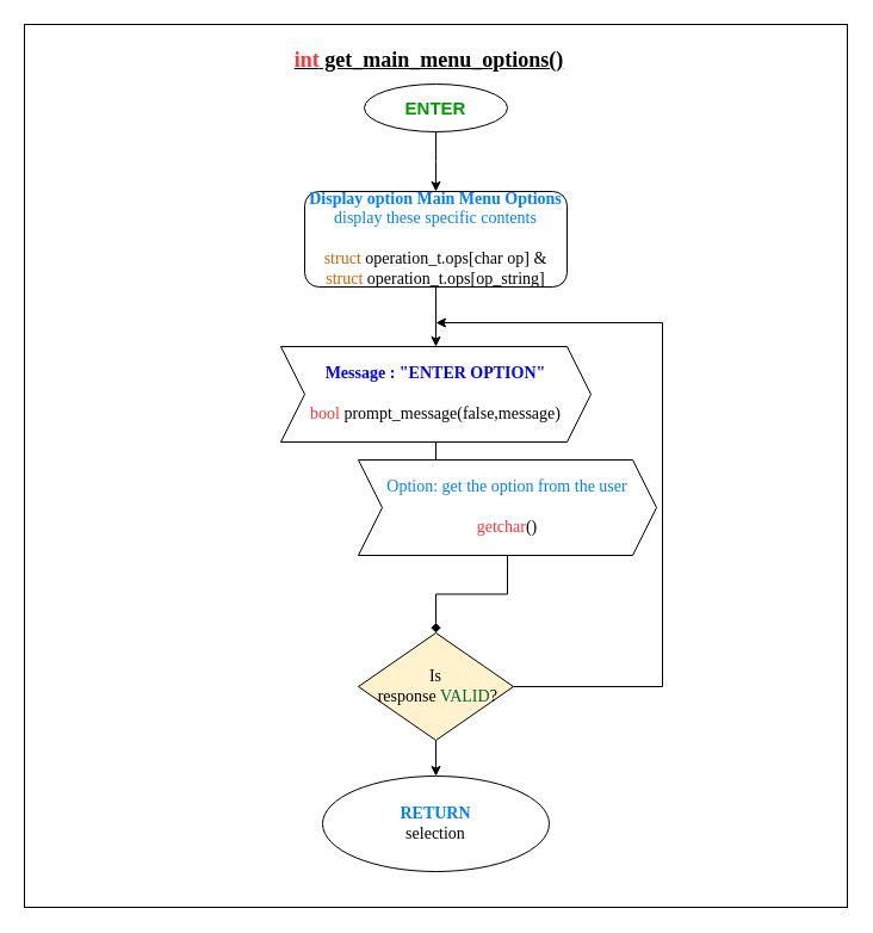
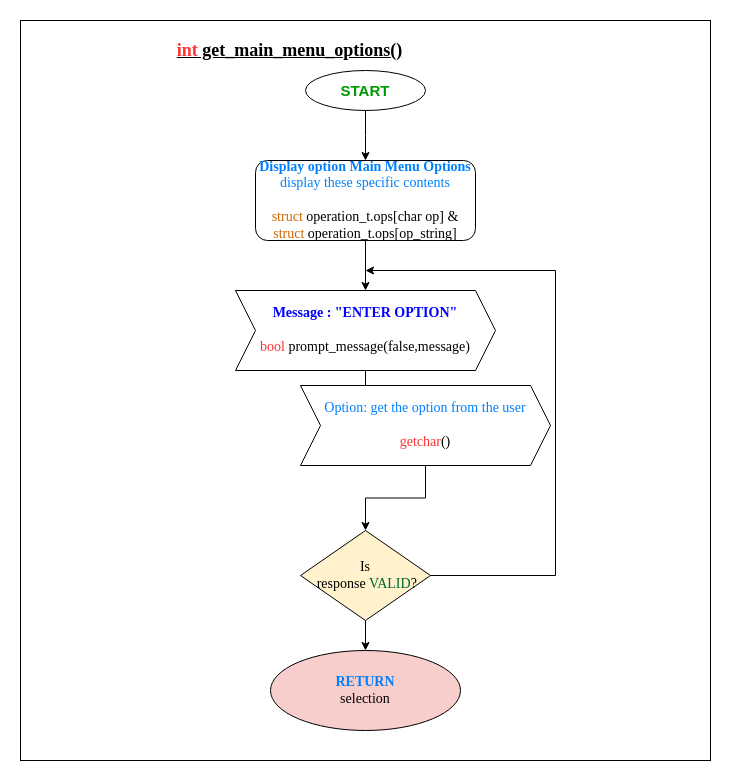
  <mxCell id="0" />
  <mxCell id="1" parent="0" />
  <mxCell id="2" value="" style="rounded=0;whiteSpace=wrap;html=1;" vertex="1" parent="1"><mxGeometry x="20" y="20" width="690" height="740" as="geometry" /></mxCell>
  <mxCell id="3" style="edgeStyle=orthogonalEdgeStyle;rounded=0;orthogonalLoop=1;jettySize=auto;html=1;exitX=0.5;exitY=1;exitDx=0;exitDy=0;entryX=0.5;entryY=0;entryDx=0;entryDy=0;" edge="1" parent="1" source="4"><mxGeometry relative="1" as="geometry"><mxPoint x="365" y="160" as="targetPoint" /></mxGeometry></mxCell>
- <mxCell id="4" value="&lt;b&gt;&lt;font color=&quot;#009900&quot; style=&quot;font-size: 15px&quot;&gt;ENTER&lt;/font&gt;&lt;/b&gt;" style="ellipse;whiteSpace=wrap;html=1;" vertex="1" parent="1"><mxGeometry x="305" y="70" width="120" height="40" as="geometry" /></mxCell>
+ <mxCell id="4" value="&lt;b&gt;&lt;font color=&quot;#009900&quot; style=&quot;font-size: 15px&quot;&gt;START&lt;/font&gt;&lt;/b&gt;" style="ellipse;whiteSpace=wrap;html=1;" vertex="1" parent="1"><mxGeometry x="305" y="70" width="120" height="40" as="geometry" /></mxCell>
  <mxCell id="5" style="edgeStyle=orthogonalEdgeStyle;rounded=0;orthogonalLoop=1;jettySize=auto;html=1;exitX=0.5;exitY=1;exitDx=0;exitDy=0;" edge="1" parent="1" source="6" target="13"><mxGeometry relative="1" as="geometry" /></mxCell>
  <mxCell id="6" value="&lt;font face=&quot;Times New Roman&quot; style=&quot;font-size: 14px&quot;&gt;&lt;b&gt;&lt;font color=&quot;#0000ff&quot; style=&quot;font-size: 14px&quot;&gt;Message : &quot;ENTER OPTION&quot;&lt;/font&gt;&lt;br&gt;&lt;/b&gt;&lt;br&gt;&lt;font color=&quot;#ff3333&quot; style=&quot;font-size: 14px&quot;&gt;bool&lt;/font&gt; prompt_message(false,message)&lt;/font&gt;" style="shape=step;perimeter=stepPerimeter;whiteSpace=wrap;html=1;fixedSize=1;" vertex="1" parent="1"><mxGeometry x="235" y="290" width="260" height="80" as="geometry" /></mxCell>
  <mxCell id="7" style="edgeStyle=orthogonalEdgeStyle;rounded=0;orthogonalLoop=1;jettySize=auto;html=1;exitX=0.5;exitY=1;exitDx=0;exitDy=0;entryX=0.5;entryY=0;entryDx=0;entryDy=0;" edge="1" parent="1" source="8" target="6"><mxGeometry relative="1" as="geometry" /></mxCell>
  <mxCell id="8" value="&lt;font face=&quot;Times New Roman&quot; style=&quot;font-size: 14px&quot;&gt;&lt;font color=&quot;#007fff&quot; style=&quot;font-size: 14px&quot;&gt;&lt;b&gt;Display&amp;nbsp;option Main Menu Options&lt;br&gt;&lt;/b&gt;display these specific contents&lt;br&gt;&lt;br&gt;&lt;/font&gt;&lt;font color=&quot;#cc6600&quot; style=&quot;font-size: 14px&quot;&gt;struct&lt;/font&gt;&lt;span&gt;&amp;nbsp;operation_t.ops[char op] &amp;amp;&lt;/span&gt;&lt;br&gt;&lt;font color=&quot;#cc6600&quot; style=&quot;font-size: 14px&quot;&gt;struct&lt;/font&gt;&lt;span&gt;&amp;nbsp;operation_t.ops[op_string]&lt;/span&gt;&lt;/font&gt;" style="rounded=1;whiteSpace=wrap;html=1;" vertex="1" parent="1"><mxGeometry x="255" y="160" width="220" height="80" as="geometry" /></mxCell>
  <mxCell id="9" style="edgeStyle=orthogonalEdgeStyle;rounded=0;orthogonalLoop=1;jettySize=auto;html=1;exitX=1;exitY=0.5;exitDx=0;exitDy=0;" edge="1" parent="1" source="11"><mxGeometry relative="1" as="geometry"><mxPoint x="365" y="270" as="targetPoint" /><Array as="points"><mxPoint x="555" y="575" /><mxPoint x="555" y="270" /></Array></mxGeometry></mxCell>
  <mxCell id="10" style="edgeStyle=orthogonalEdgeStyle;rounded=0;orthogonalLoop=1;jettySize=auto;html=1;exitX=0.5;exitY=1;exitDx=0;exitDy=0;entryX=0.5;entryY=0;entryDx=0;entryDy=0;" edge="1" parent="1" source="11"><mxGeometry relative="1" as="geometry"><mxPoint x="365" y="650" as="targetPoint" /></mxGeometry></mxCell>
  <mxCell id="11" value="&lt;font face=&quot;Times New Roman&quot; style=&quot;font-size: 14px&quot;&gt;Is&lt;br&gt;&amp;nbsp;response &lt;font style=&quot;font-size: 14px&quot; color=&quot;#006633&quot;&gt;VALID&lt;/font&gt;?&lt;/font&gt;" style="rhombus;whiteSpace=wrap;html=1;fillColor=#fff2cc;" vertex="1" parent="1"><mxGeometry x="300" y="530" width="130" height="90" as="geometry" /></mxCell>
- <mxCell id="12" style="edgeStyle=orthogonalEdgeStyle;rounded=0;orthogonalLoop=1;jettySize=auto;html=1;exitX=0.5;exitY=1;exitDx=0;exitDy=0;endArrow=diamond;" edge="1" parent="1" source="13" target="11"><mxGeometry relative="1" as="geometry" /></mxCell>
+ <mxCell id="12" style="edgeStyle=orthogonalEdgeStyle;rounded=0;orthogonalLoop=1;jettySize=auto;html=1;exitX=0.5;exitY=1;exitDx=0;exitDy=0;" edge="1" parent="1" source="13" target="11"><mxGeometry relative="1" as="geometry" /></mxCell>
  <mxCell id="13" value="&lt;font style=&quot;font-size: 14px&quot; face=&quot;Times New Roman&quot;&gt;&lt;font color=&quot;#007fff&quot; style=&quot;font-size: 14px&quot;&gt;Option: get the option from the user&lt;br&gt;&lt;/font&gt;&lt;br&gt;&lt;font color=&quot;#ff3333&quot; style=&quot;font-size: 14px&quot;&gt;getchar&lt;/font&gt;()&lt;/font&gt;" style="shape=step;perimeter=stepPerimeter;whiteSpace=wrap;html=1;fixedSize=1;" vertex="1" parent="1"><mxGeometry x="300" y="385" width="250" height="80" as="geometry" /></mxCell>
- <mxCell id="14" value="&lt;font color=&quot;#007fff&quot; style=&quot;font-family: &amp;#34;times new roman&amp;#34; ; font-size: 14px&quot;&gt;&lt;b&gt;RETURN&lt;/b&gt;&lt;/font&gt;&lt;br style=&quot;font-family: &amp;#34;times new roman&amp;#34; ; font-size: 14px&quot;&gt;&lt;span style=&quot;font-family: &amp;#34;times new roman&amp;#34; ; font-size: 14px&quot;&gt;selection&lt;br&gt;&lt;/span&gt;" style="ellipse;whiteSpace=wrap;html=1;" vertex="1" parent="1"><mxGeometry x="270" y="650" width="190" height="80" as="geometry" /></mxCell>
- <mxCell id="15" value="&lt;font face=&quot;Times New Roman&quot; size=&quot;1&quot;&gt;&lt;b style=&quot;font-size: 18px&quot;&gt;&lt;u&gt;&lt;font color=&quot;#ff3333&quot;&gt;int&lt;/font&gt; get_main_menu_options()&lt;/u&gt;&lt;/b&gt;&lt;/font&gt;" style="text;html=1;resizable=0;autosize=1;align=center;verticalAlign=middle;points=[];fillColor=none;strokeColor=none;rounded=0;" vertex="1" parent="1"><mxGeometry x="239" y="40" width="240" height="20" as="geometry" /></mxCell>
+ <mxCell id="14" value="&lt;font color=&quot;#007fff&quot; style=&quot;font-family: &amp;#34;times new roman&amp;#34; ; font-size: 14px&quot;&gt;&lt;b&gt;RETURN&lt;/b&gt;&lt;/font&gt;&lt;br style=&quot;font-family: &amp;#34;times new roman&amp;#34; ; font-size: 14px&quot;&gt;&lt;span style=&quot;font-family: &amp;#34;times new roman&amp;#34; ; font-size: 14px&quot;&gt;selection&lt;br&gt;&lt;/span&gt;" style="ellipse;whiteSpace=wrap;html=1;fillColor=#f8cecc;" vertex="1" parent="1"><mxGeometry x="270" y="650" width="190" height="80" as="geometry" /></mxCell>
+ <mxCell id="15" value="&lt;font face=&quot;Times New Roman&quot; size=&quot;1&quot;&gt;&lt;b style=&quot;font-size: 18px&quot;&gt;&lt;u&gt;&lt;font color=&quot;#ff3333&quot;&gt;int&lt;/font&gt; get_main_menu_options()&lt;/u&gt;&lt;/b&gt;&lt;/font&gt;" style="text;html=1;resizable=0;autosize=1;align=center;verticalAlign=middle;points=[];fillColor=none;strokeColor=none;rounded=0;" vertex="1" parent="1"><mxGeometry x="169" y="40" width="240" height="20" as="geometry" /></mxCell>
